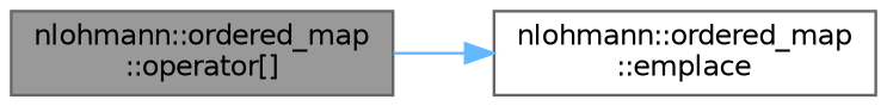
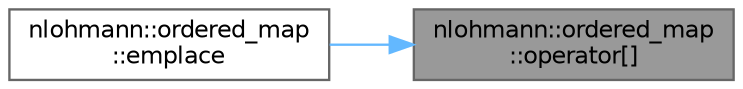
  digraph {
    rankdir=LR
    node [fontname=Helvetica fontsize=10 shape=box style=filled]
    n1 [color=gray40 fillcolor=grey60 fontcolor=black height=0.2 label="nlohmann::ordered_map\l::operator[]" width=0.4]
    n2 [color=grey40 fillcolor=white height=0.2 label="nlohmann::ordered_map\l::emplace" width=0.4]
-   n1 -> n2 [color=steelblue1 fontname=Helvetica fontsize=10 labelfontname=Helvetica labelfontsize=10 style=solid]
+   n2 -> n1 [color=steelblue1 fontname=Helvetica fontsize=10 labelfontname=Helvetica labelfontsize=10 style=solid]
  }
